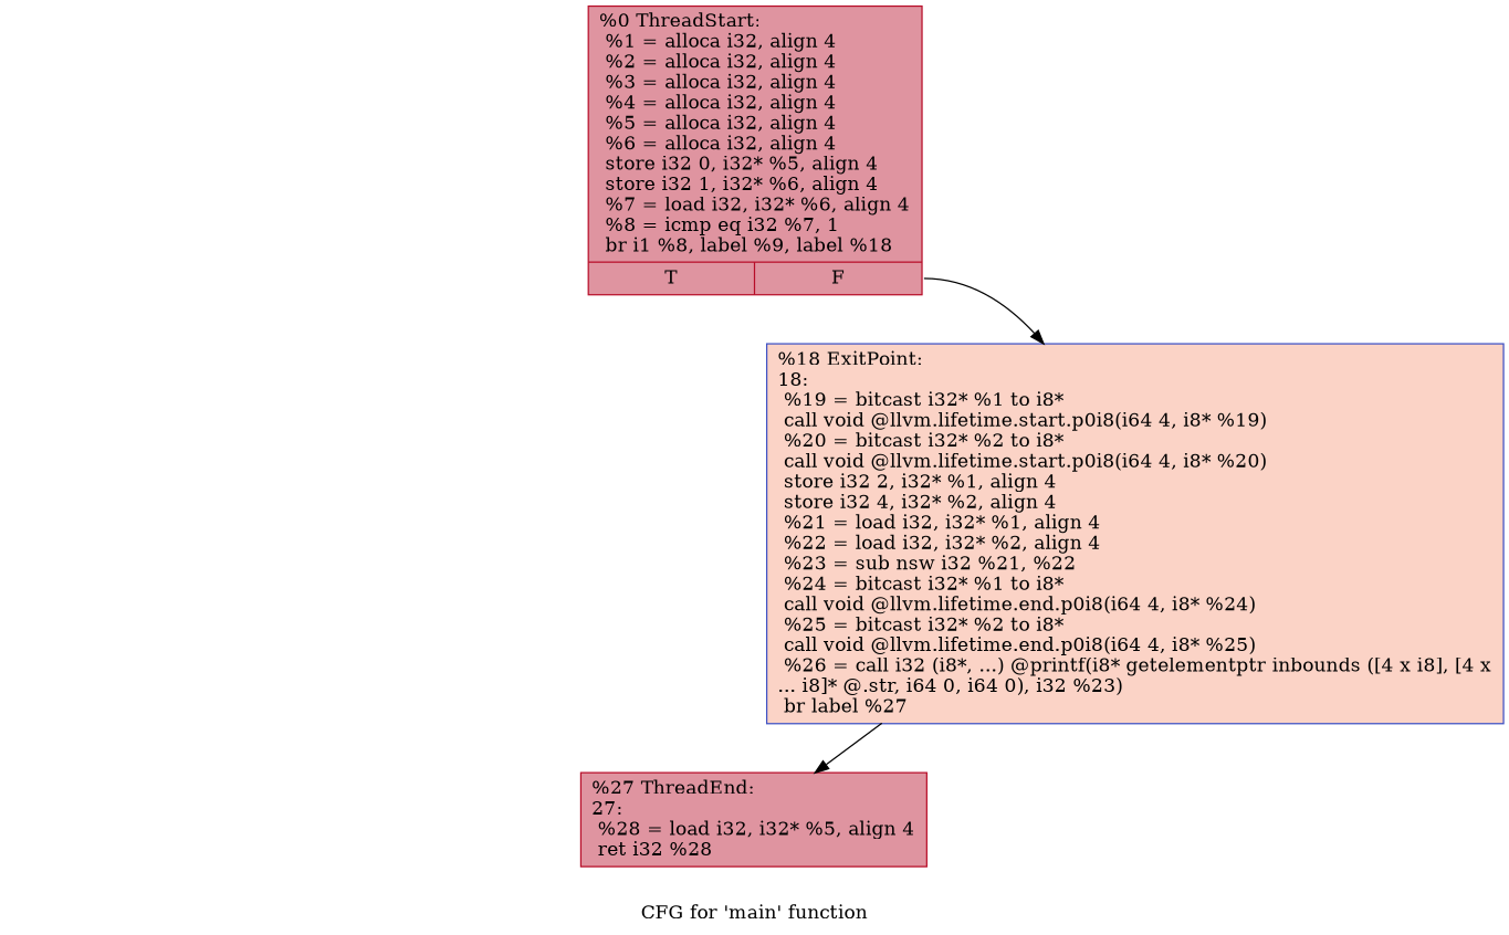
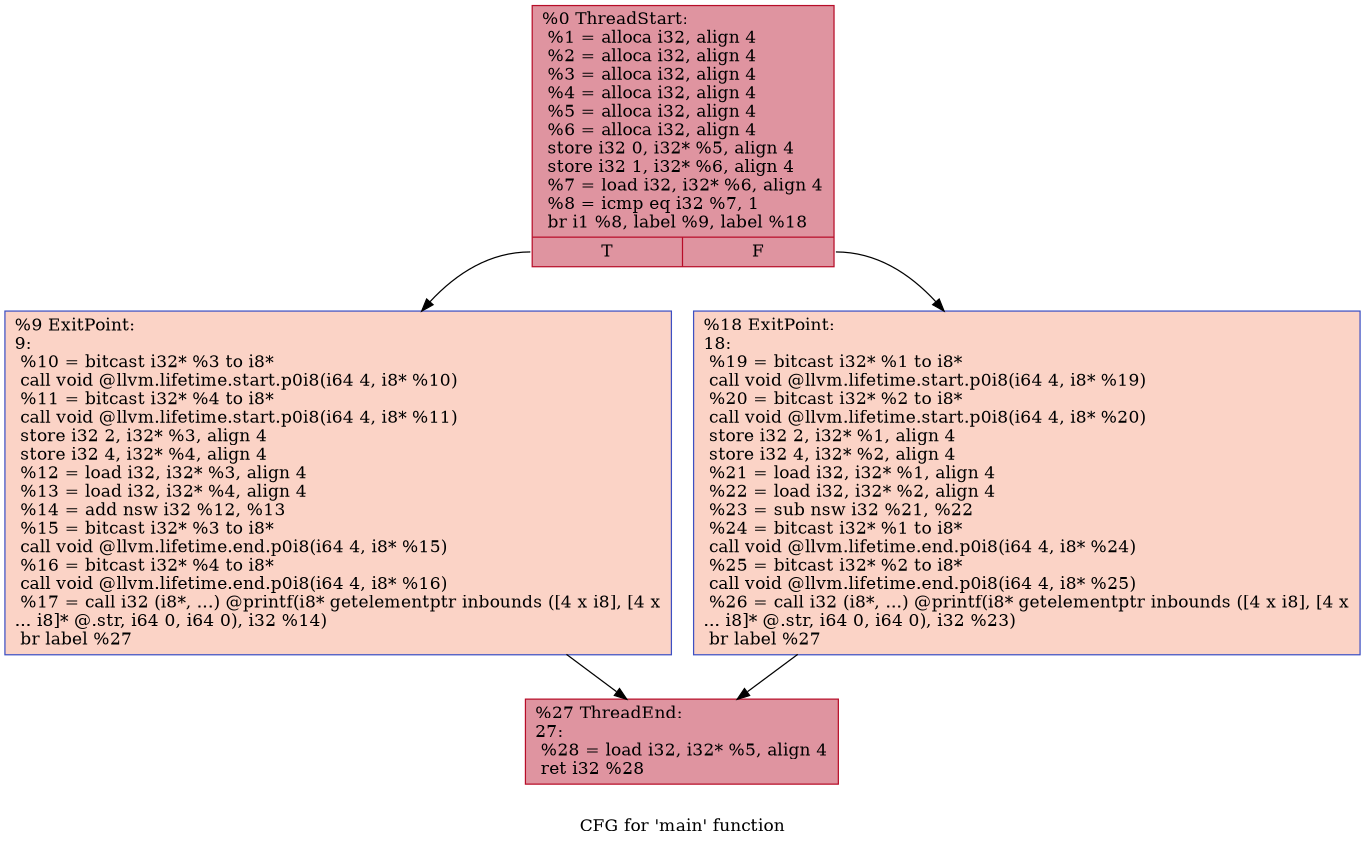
  digraph {
    label="CFG for 'main' function"
    node [color="#b70d28ff" fillcolor="#b70d2870" shape=record style=filled]
    n1 [label="{%0 ThreadStart:\l  %1 = alloca i32, align 4\l  %2 = alloca i32, align 4\l  %3 = alloca i32, align 4\l  %4 = alloca i32, align 4\l  %5 = alloca i32, align 4\l  %6 = alloca i32, align 4\l  store i32 0, i32* %5, align 4\l  store i32 1, i32* %6, align 4\l  %7 = load i32, i32* %6, align 4\l  %8 = icmp eq i32 %7, 1\l  br i1 %8, label %9, label %18\l|{<s0>T|<s1>F}}"]
+   n2 [color="#3d50c3ff" fillcolor="#f59c7d70" label="{%9 ExitPoint:\l9:                                                \l  %10 = bitcast i32* %3 to i8*\l  call void @llvm.lifetime.start.p0i8(i64 4, i8* %10)\l  %11 = bitcast i32* %4 to i8*\l  call void @llvm.lifetime.start.p0i8(i64 4, i8* %11)\l  store i32 2, i32* %3, align 4\l  store i32 4, i32* %4, align 4\l  %12 = load i32, i32* %3, align 4\l  %13 = load i32, i32* %4, align 4\l  %14 = add nsw i32 %12, %13\l  %15 = bitcast i32* %3 to i8*\l  call void @llvm.lifetime.end.p0i8(i64 4, i8* %15)\l  %16 = bitcast i32* %4 to i8*\l  call void @llvm.lifetime.end.p0i8(i64 4, i8* %16)\l  %17 = call i32 (i8*, ...) @printf(i8* getelementptr inbounds ([4 x i8], [4 x\l... i8]* @.str, i64 0, i64 0), i32 %14)\l  br label %27\l}"]
    n3 [color="#3d50c3ff" fillcolor="#f59c7d70" label="{%18 ExitPoint:\l18:                                               \l  %19 = bitcast i32* %1 to i8*\l  call void @llvm.lifetime.start.p0i8(i64 4, i8* %19)\l  %20 = bitcast i32* %2 to i8*\l  call void @llvm.lifetime.start.p0i8(i64 4, i8* %20)\l  store i32 2, i32* %1, align 4\l  store i32 4, i32* %2, align 4\l  %21 = load i32, i32* %1, align 4\l  %22 = load i32, i32* %2, align 4\l  %23 = sub nsw i32 %21, %22\l  %24 = bitcast i32* %1 to i8*\l  call void @llvm.lifetime.end.p0i8(i64 4, i8* %24)\l  %25 = bitcast i32* %2 to i8*\l  call void @llvm.lifetime.end.p0i8(i64 4, i8* %25)\l  %26 = call i32 (i8*, ...) @printf(i8* getelementptr inbounds ([4 x i8], [4 x\l... i8]* @.str, i64 0, i64 0), i32 %23)\l  br label %27\l}"]
    n4 [label="{%27 ThreadEnd:\l27:                                               \l  %28 = load i32, i32* %5, align 4\l  ret i32 %28\l}"]
+   n1 -> n2 [tailport=s0]
    n1 -> n3 [tailport=s1]
+   n2 -> n4
    n3 -> n4
  }
